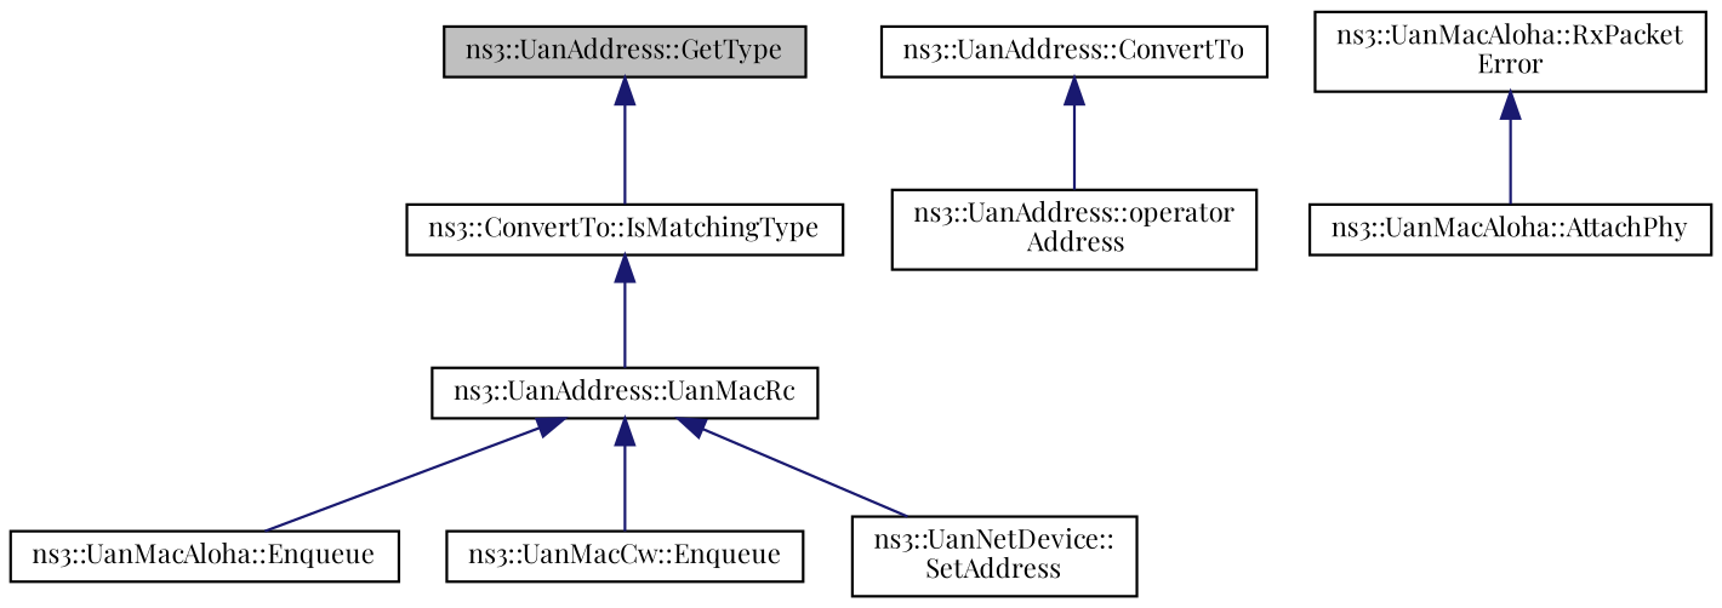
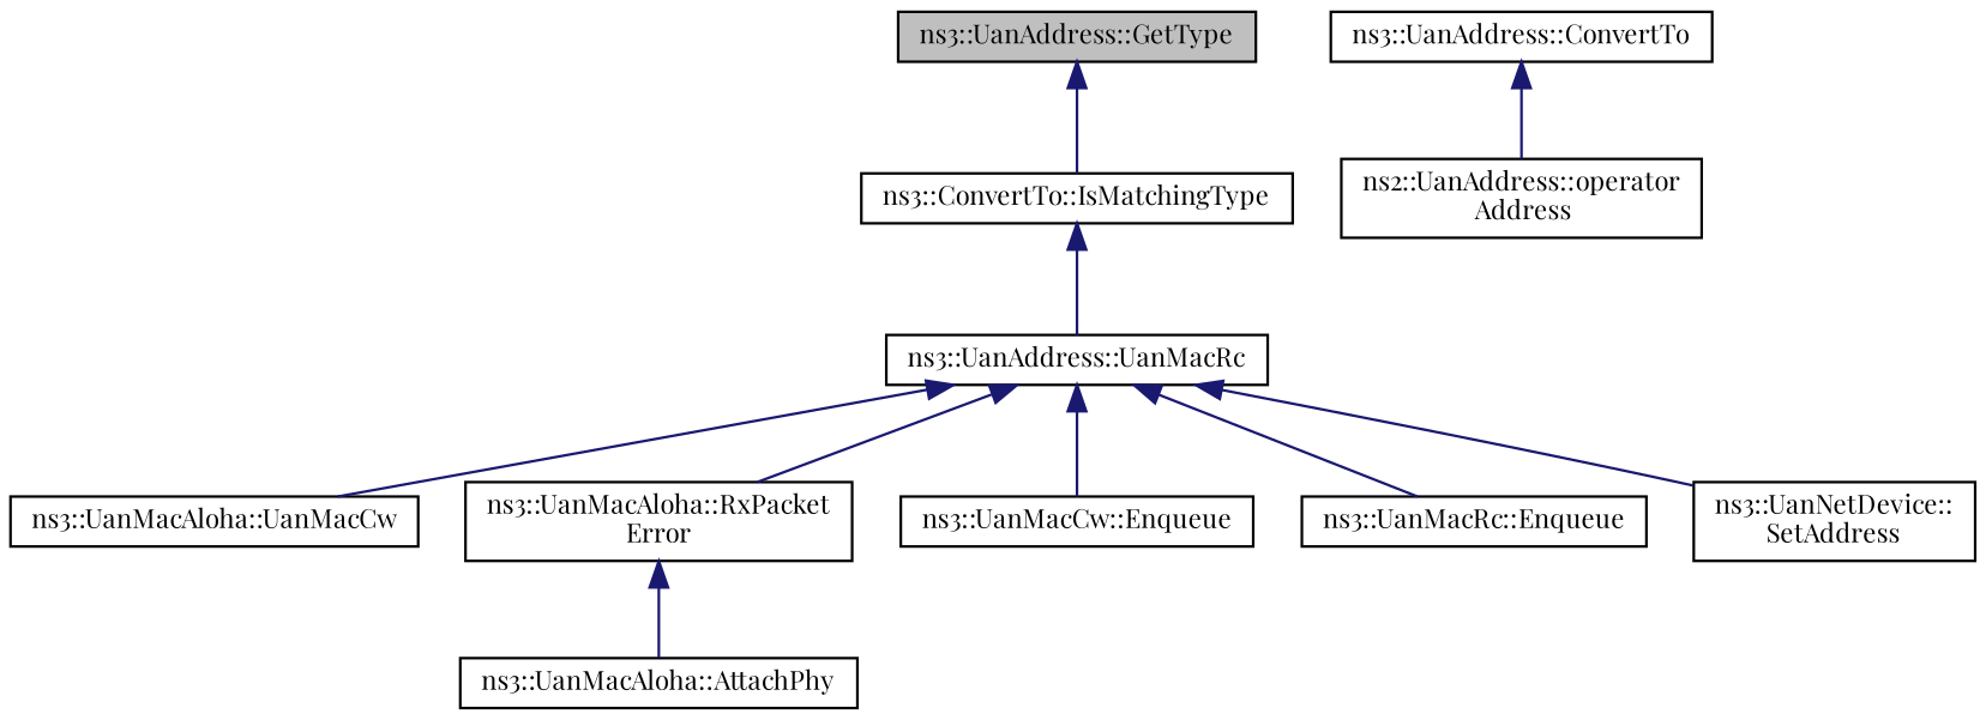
  digraph {
    fontname="Playfair Display"
    rankdir=TB
    node [color=black fillcolor=white fontname="Playfair Display" fontsize=10 shape=record style=filled]
    edge [color=midnightblue dir=back fontname="Playfair Display" fontsize=10 labelfontname=Helvetica labelfontsize=10 style=solid]
    n1 [fillcolor=grey75 fontcolor=black height=0.2 label="ns3::UanAddress::GetType" width=0.4]
    n2 [height=0.2 label="ns3::ConvertTo::IsMatchingType" width=0.4]
    n3 [height=0.2 label="ns3::UanAddress::ConvertTo" width=0.4]
-   n4 [height=0.2 label="ns3::UanAddress::operator\l Address" width=0.4]
+   n4 [height=0.2 label="ns2::UanAddress::operator\l Address" width=0.4]
    n5 [height=0.2 label="ns3::UanAddress::UanMacRc" width=0.4]
-   n6 [height=0.2 label="ns3::UanMacAloha::Enqueue" width=0.4]
+   n6 [height=0.2 label="ns3::UanMacAloha::UanMacCw" width=0.4]
    n7 [height=0.2 label="ns3::UanMacAloha::RxPacket\lError" width=0.4]
    n8 [height=0.2 label="ns3::UanMacCw::Enqueue" width=0.4]
+   n9 [height=0.2 label="ns3::UanMacRc::Enqueue" width=0.4]
    n10 [height=0.2 label="ns3::UanNetDevice::\lSetAddress" width=0.4]
    n11 [height=0.2 label="ns3::UanMacAloha::AttachPhy" width=0.4]
    n1 -> n2
    n2 -> n5
    n3 -> n4
    n5 -> n6
+   n5 -> n7
    n5 -> n8
+   n5 -> n9
    n5 -> n10
    n7 -> n11
  }
